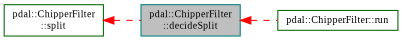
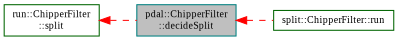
  digraph {
    fontname="Liberation Serif"
    rankdir=LR
    node [color=darkgreen fillcolor=white fontname="Liberation Serif" fontsize=10 shape=record style=filled]
    edge [color=red dir=back fontname="Liberation Serif" fontsize=10 labelfontname=Helvetica labelfontsize=10 style=dashed]
    n1 [color=teal fillcolor=grey75 fontcolor=black height=0.2 label="pdal::ChipperFilter\l::decideSplit" width=0.4]
-   n2 [height=0.2 label="pdal::ChipperFilter::run" width=0.4]
-   n3 [height=0.2 label="pdal::ChipperFilter\l::split" width=0.4]
+   n2 [height=0.2 label="split::ChipperFilter::run" width=0.4]
+   n3 [height=0.2 label="run::ChipperFilter\l::split" width=0.4]
    n1 -> n2
    n3 -> n1
  }
